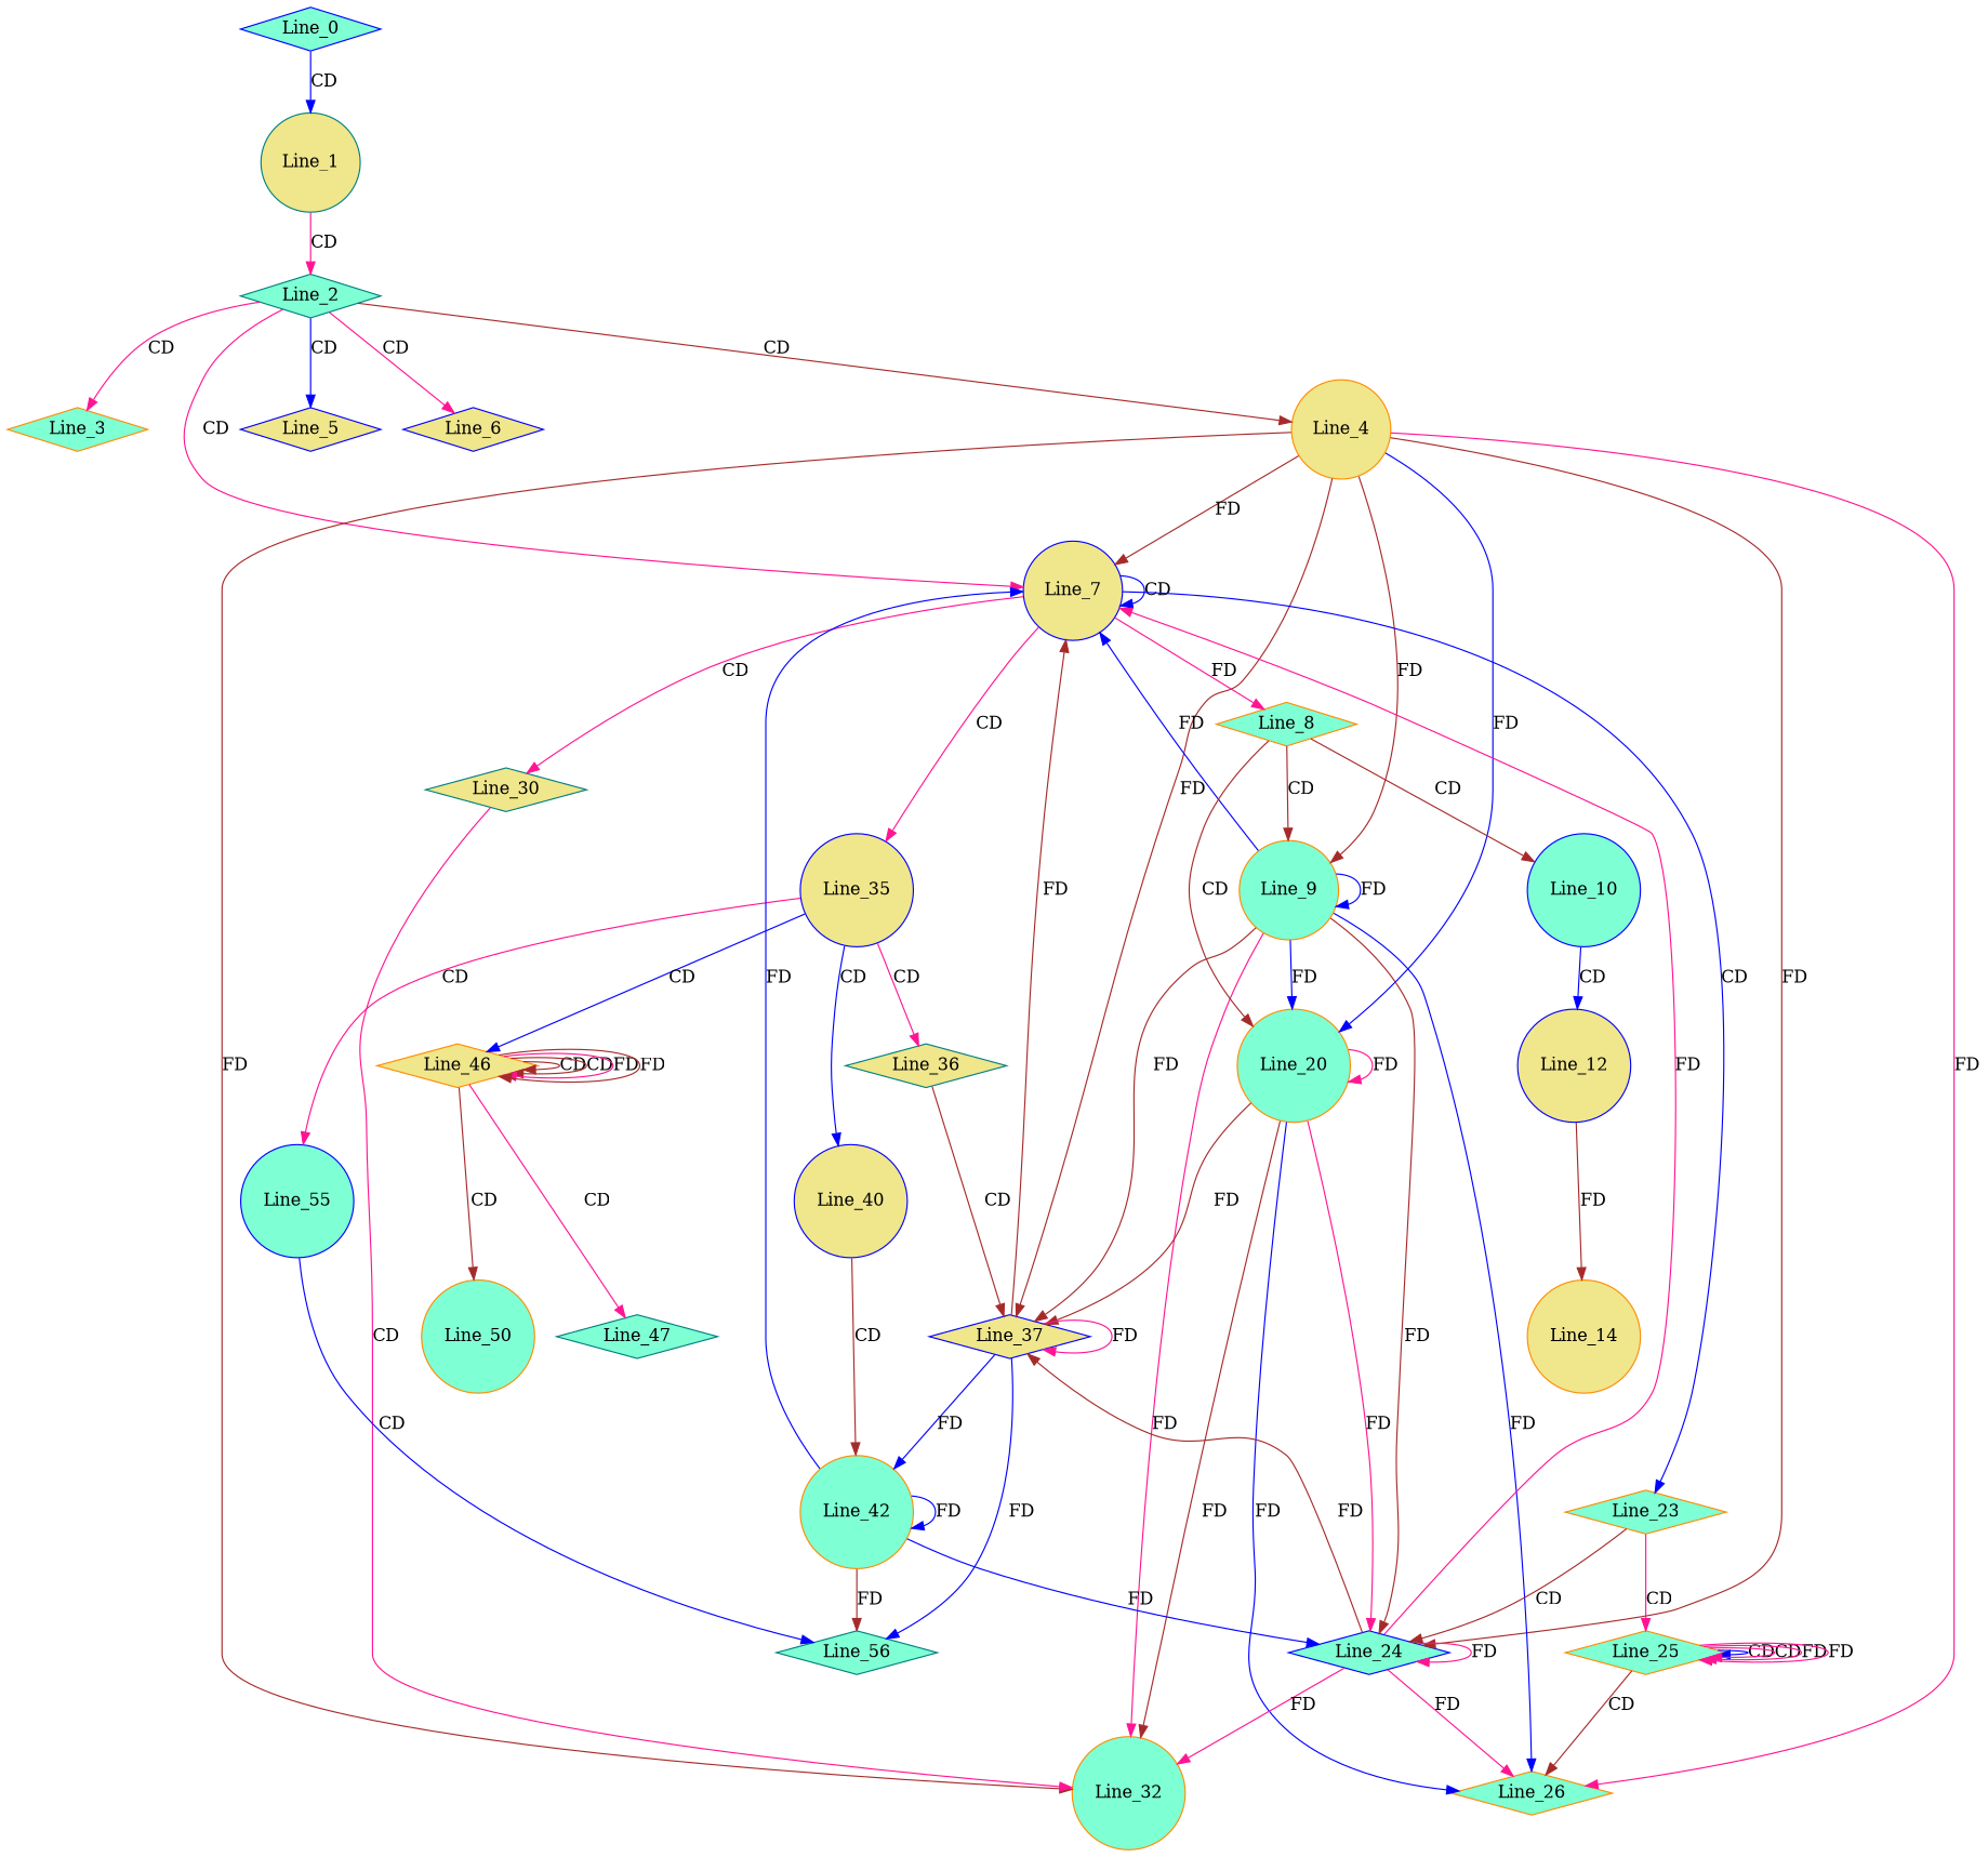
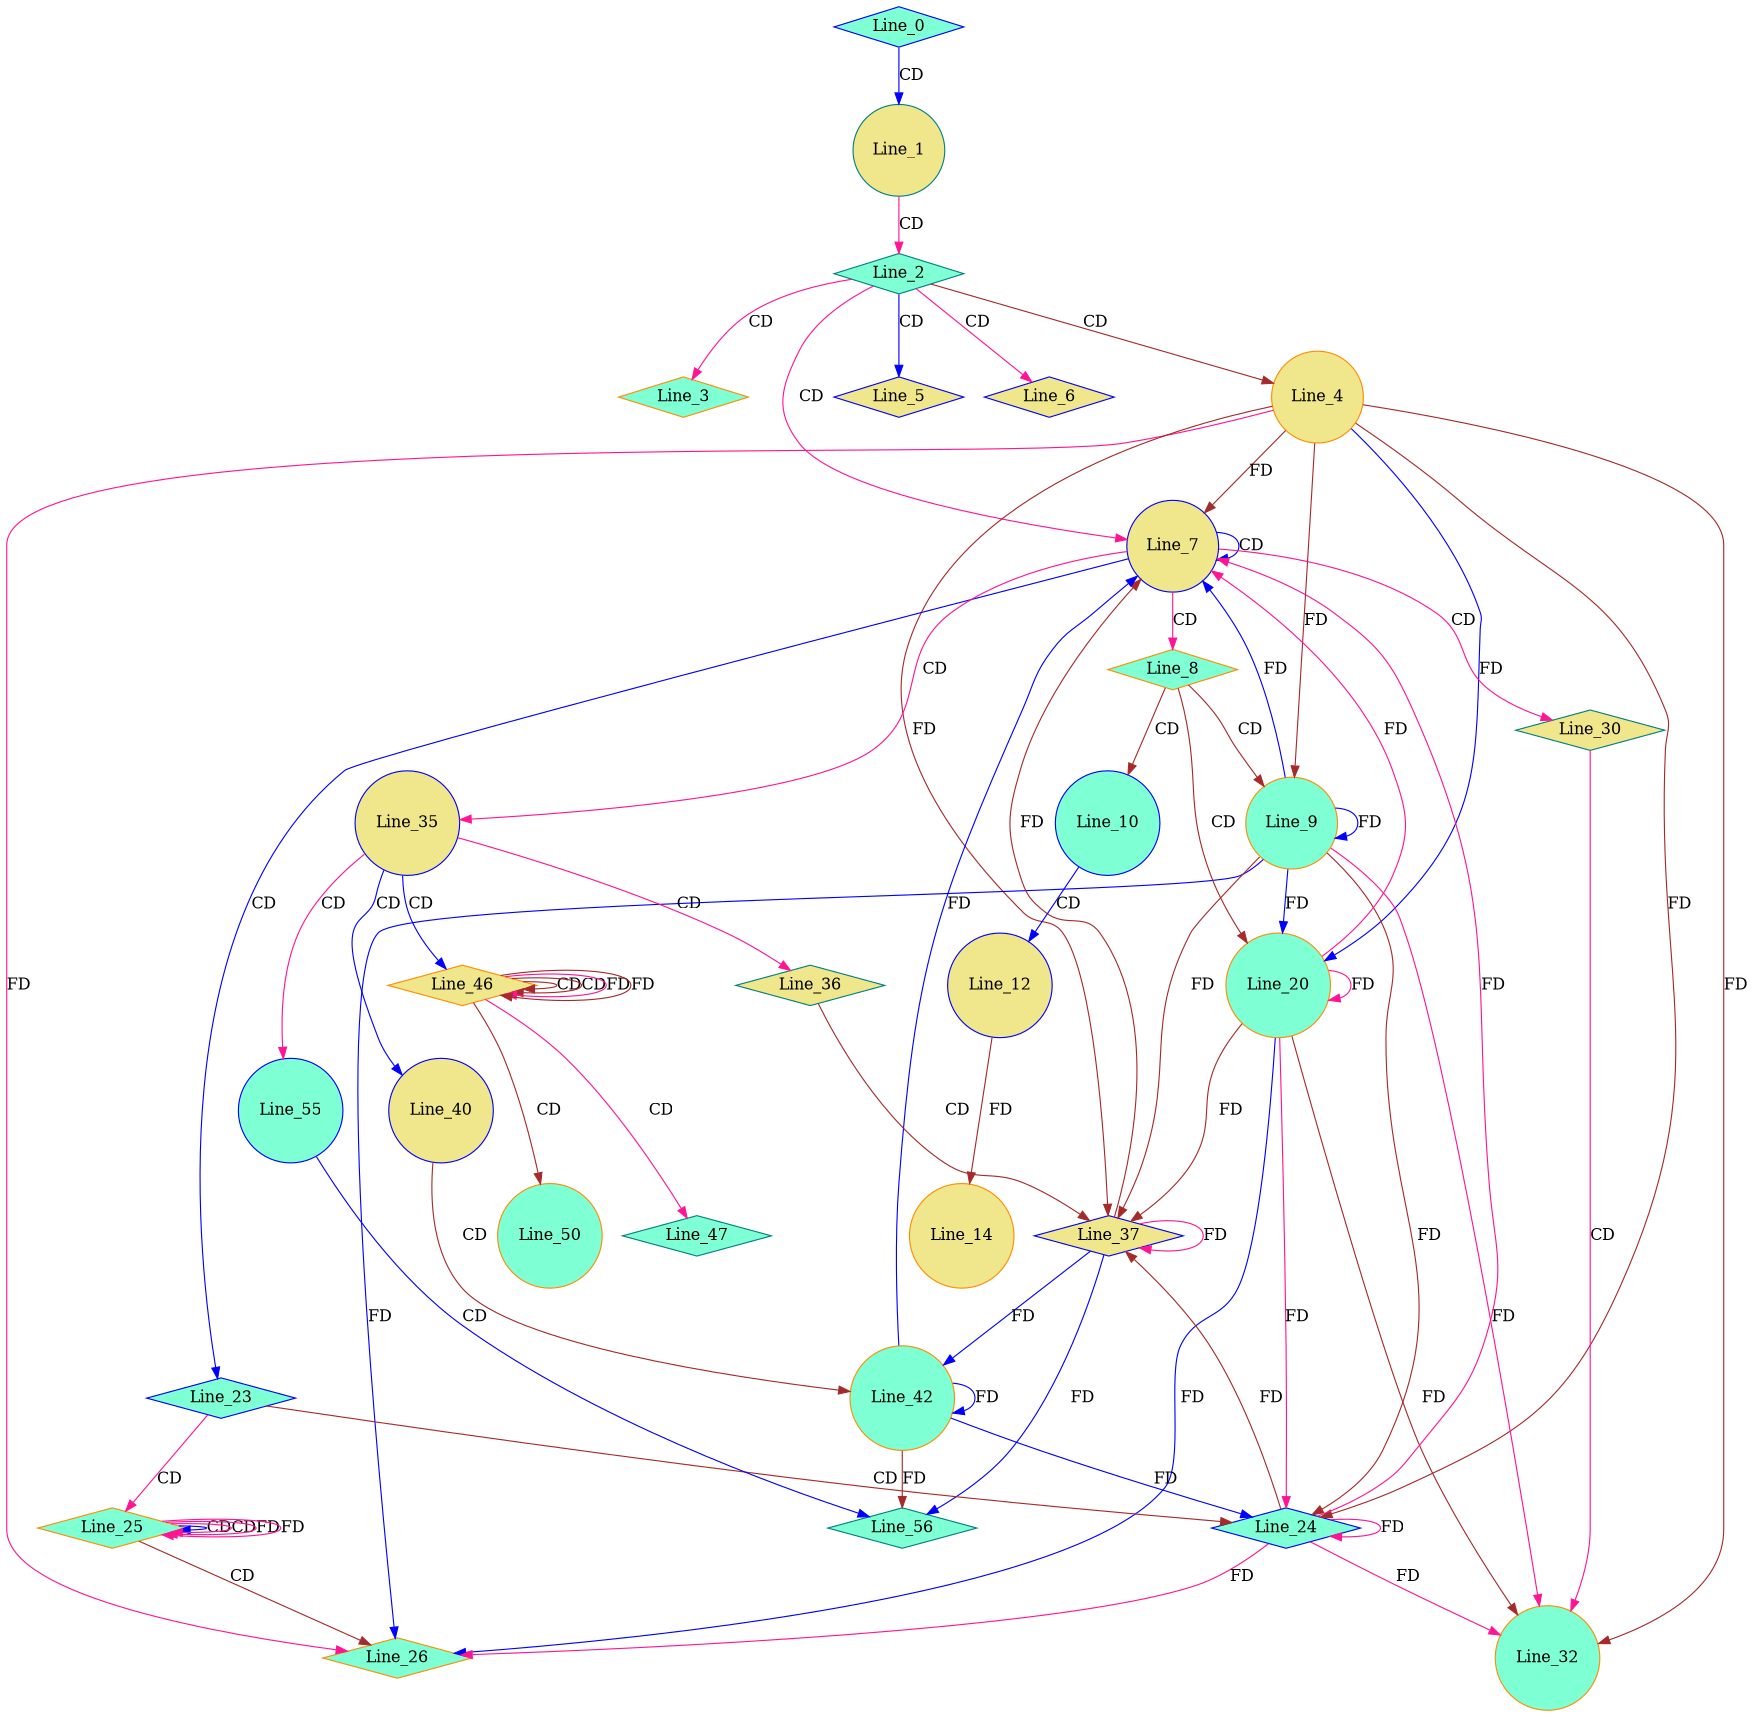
  digraph {
    node [color=darkorange fillcolor=aquamarine shape=diamond style=filled]
    edge [color=deeppink]
    Line_0 [color=blue]
    Line_1 [color=teal fillcolor=khaki shape=circle]
    Line_2 [color=teal]
    Line_3
    Line_4 [fillcolor=khaki shape=circle]
    Line_5 [color=blue fillcolor=khaki]
    Line_6 [color=blue fillcolor=khaki]
    Line_7 [color=blue fillcolor=khaki shape=circle]
    Line_9 [shape=circle]
    Line_20 [shape=circle]
    Line_24 [color=blue]
    Line_26
    Line_32 [shape=circle]
    Line_37 [color=blue fillcolor=khaki]
    Line_8
-   Line_23
+   Line_23 [color=blue]
    Line_30 [color=teal fillcolor=khaki]
    Line_35 [color=blue fillcolor=khaki shape=circle]
    Line_42 [shape=circle]
    Line_56 [color=teal]
    Line_10 [color=blue shape=circle]
    Line_25
    Line_36 [color=teal fillcolor=khaki]
    Line_40 [color=blue fillcolor=khaki shape=circle]
    Line_46 [fillcolor=khaki]
    Line_55 [color=blue shape=circle]
    Line_12 [color=blue fillcolor=khaki shape=circle]
    Line_14 [fillcolor=khaki shape=circle]
    Line_47 [color=teal]
    Line_50 [shape=circle]
    Line_0 -> Line_1 [color=blue label=CD]
    Line_1 -> Line_2 [label=CD]
    Line_2 -> Line_3 [label=CD]
    Line_2 -> Line_4 [color=brown label=CD]
    Line_2 -> Line_5 [color=blue label=CD]
    Line_2 -> Line_6 [label=CD]
    Line_2 -> Line_7 [label=CD]
    Line_4 -> Line_7 [color=brown label=FD]
    Line_4 -> Line_9 [color=brown label=FD]
    Line_4 -> Line_20 [color=blue label=FD]
    Line_4 -> Line_24 [color=brown label=FD]
    Line_4 -> Line_26 [label=FD]
    Line_4 -> Line_32 [color=brown label=FD]
    Line_4 -> Line_37 [color=brown label=FD]
    Line_7 -> Line_7 [color=blue label=CD]
-   Line_7 -> Line_8 [label=FD]
+   Line_7 -> Line_8 [label=CD]
    Line_7 -> Line_23 [color=blue label=CD]
    Line_7 -> Line_30 [label=CD]
    Line_7 -> Line_35 [label=CD]
    Line_9 -> Line_7 [color=blue label=FD]
    Line_9 -> Line_9 [color=blue label=FD]
    Line_9 -> Line_20 [color=blue label=FD]
    Line_9 -> Line_24 [color=brown label=FD]
    Line_9 -> Line_26 [color=blue label=FD]
    Line_9 -> Line_32 [label=FD]
    Line_9 -> Line_37 [color=brown label=FD]
+   Line_20 -> Line_7 [label=FD]
    Line_20 -> Line_20 [label=FD]
    Line_20 -> Line_24 [label=FD]
    Line_20 -> Line_26 [color=blue label=FD]
    Line_20 -> Line_32 [color=brown label=FD]
    Line_20 -> Line_37 [color=brown label=FD]
    Line_24 -> Line_7 [label=FD]
    Line_24 -> Line_24 [label=FD]
    Line_24 -> Line_26 [label=FD]
    Line_24 -> Line_32 [label=FD]
    Line_24 -> Line_37 [color=brown label=FD]
    Line_37 -> Line_7 [color=brown label=FD]
    Line_37 -> Line_37 [label=FD]
    Line_37 -> Line_42 [color=blue label=FD]
    Line_37 -> Line_56 [color=blue label=FD]
    Line_8 -> Line_9 [color=brown label=CD]
    Line_8 -> Line_20 [color=brown label=CD]
    Line_8 -> Line_10 [color=brown label=CD]
    Line_23 -> Line_24 [color=brown label=CD]
    Line_23 -> Line_25 [label=CD]
    Line_30 -> Line_32 [label=CD]
    Line_35 -> Line_36 [label=CD]
    Line_35 -> Line_40 [color=blue label=CD]
    Line_35 -> Line_46 [color=blue label=CD]
    Line_35 -> Line_55 [label=CD]
    Line_42 -> Line_7 [color=blue label=FD]
    Line_42 -> Line_24 [color=blue label=FD]
    Line_42 -> Line_42 [color=blue label=FD]
    Line_42 -> Line_56 [color=brown label=FD]
    Line_10 -> Line_12 [color=blue label=CD]
    Line_25 -> Line_26 [color=brown label=CD]
    Line_25 -> Line_25 [color=blue label=CD]
    Line_25 -> Line_25 [label=CD]
    Line_25 -> Line_25 [label=FD]
    Line_25 -> Line_25 [label=FD]
    Line_36 -> Line_37 [color=brown label=CD]
    Line_40 -> Line_42 [color=brown label=CD]
    Line_46 -> Line_46 [color=brown label=CD]
    Line_46 -> Line_46 [color=brown label=CD]
    Line_46 -> Line_46 [label=FD]
    Line_46 -> Line_46 [color=brown label=FD]
    Line_46 -> Line_47 [label=CD]
    Line_46 -> Line_50 [color=brown label=CD]
    Line_55 -> Line_56 [color=blue label=CD]
    Line_12 -> Line_14 [color=brown label=FD]
  }
